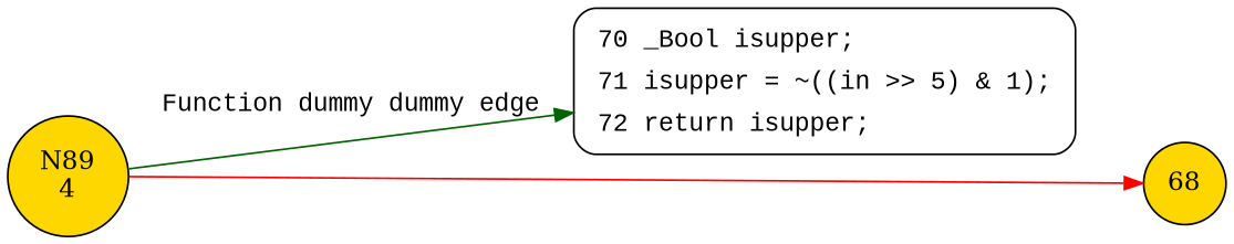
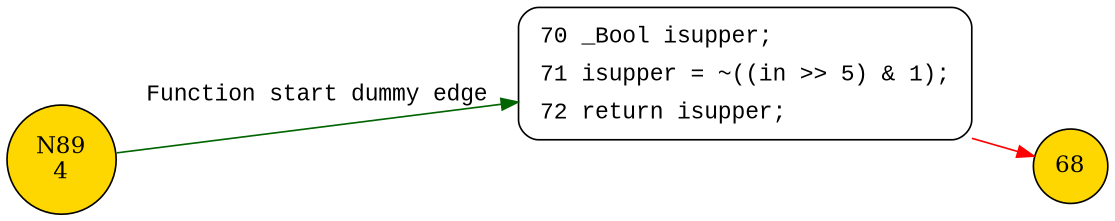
  digraph {
    rankdir=LR
    node [fillcolor=gold shape=circle style=filled]
    n1 [label="N89\n4"]
    n2 [fillcolor=white fontname="Courier New" label=<<table border="0" cellborder="0" cellpadding="3" bgcolor="white"><tr><td align="right">70</td><td align="left">_Bool isupper;</td></tr><tr><td align="right">71</td><td align="left">isupper = ~((in &gt;&gt; 5) &amp; 1);</td></tr><tr><td align="right">72</td><td align="left">return isupper;</td></tr></table>> penwidth=1 shape=Mrecord style="filled,bold"]
    68
-   n1 -> n2 [color=darkgreen fontname="Courier New" label="Function dummy dummy edge"]
-   n1 -> 68 [color=red]
+   n1 -> n2 [color=darkgreen fontname="Courier New" label="Function start dummy edge"]
+   n2 -> 68 [color=red]
  }
